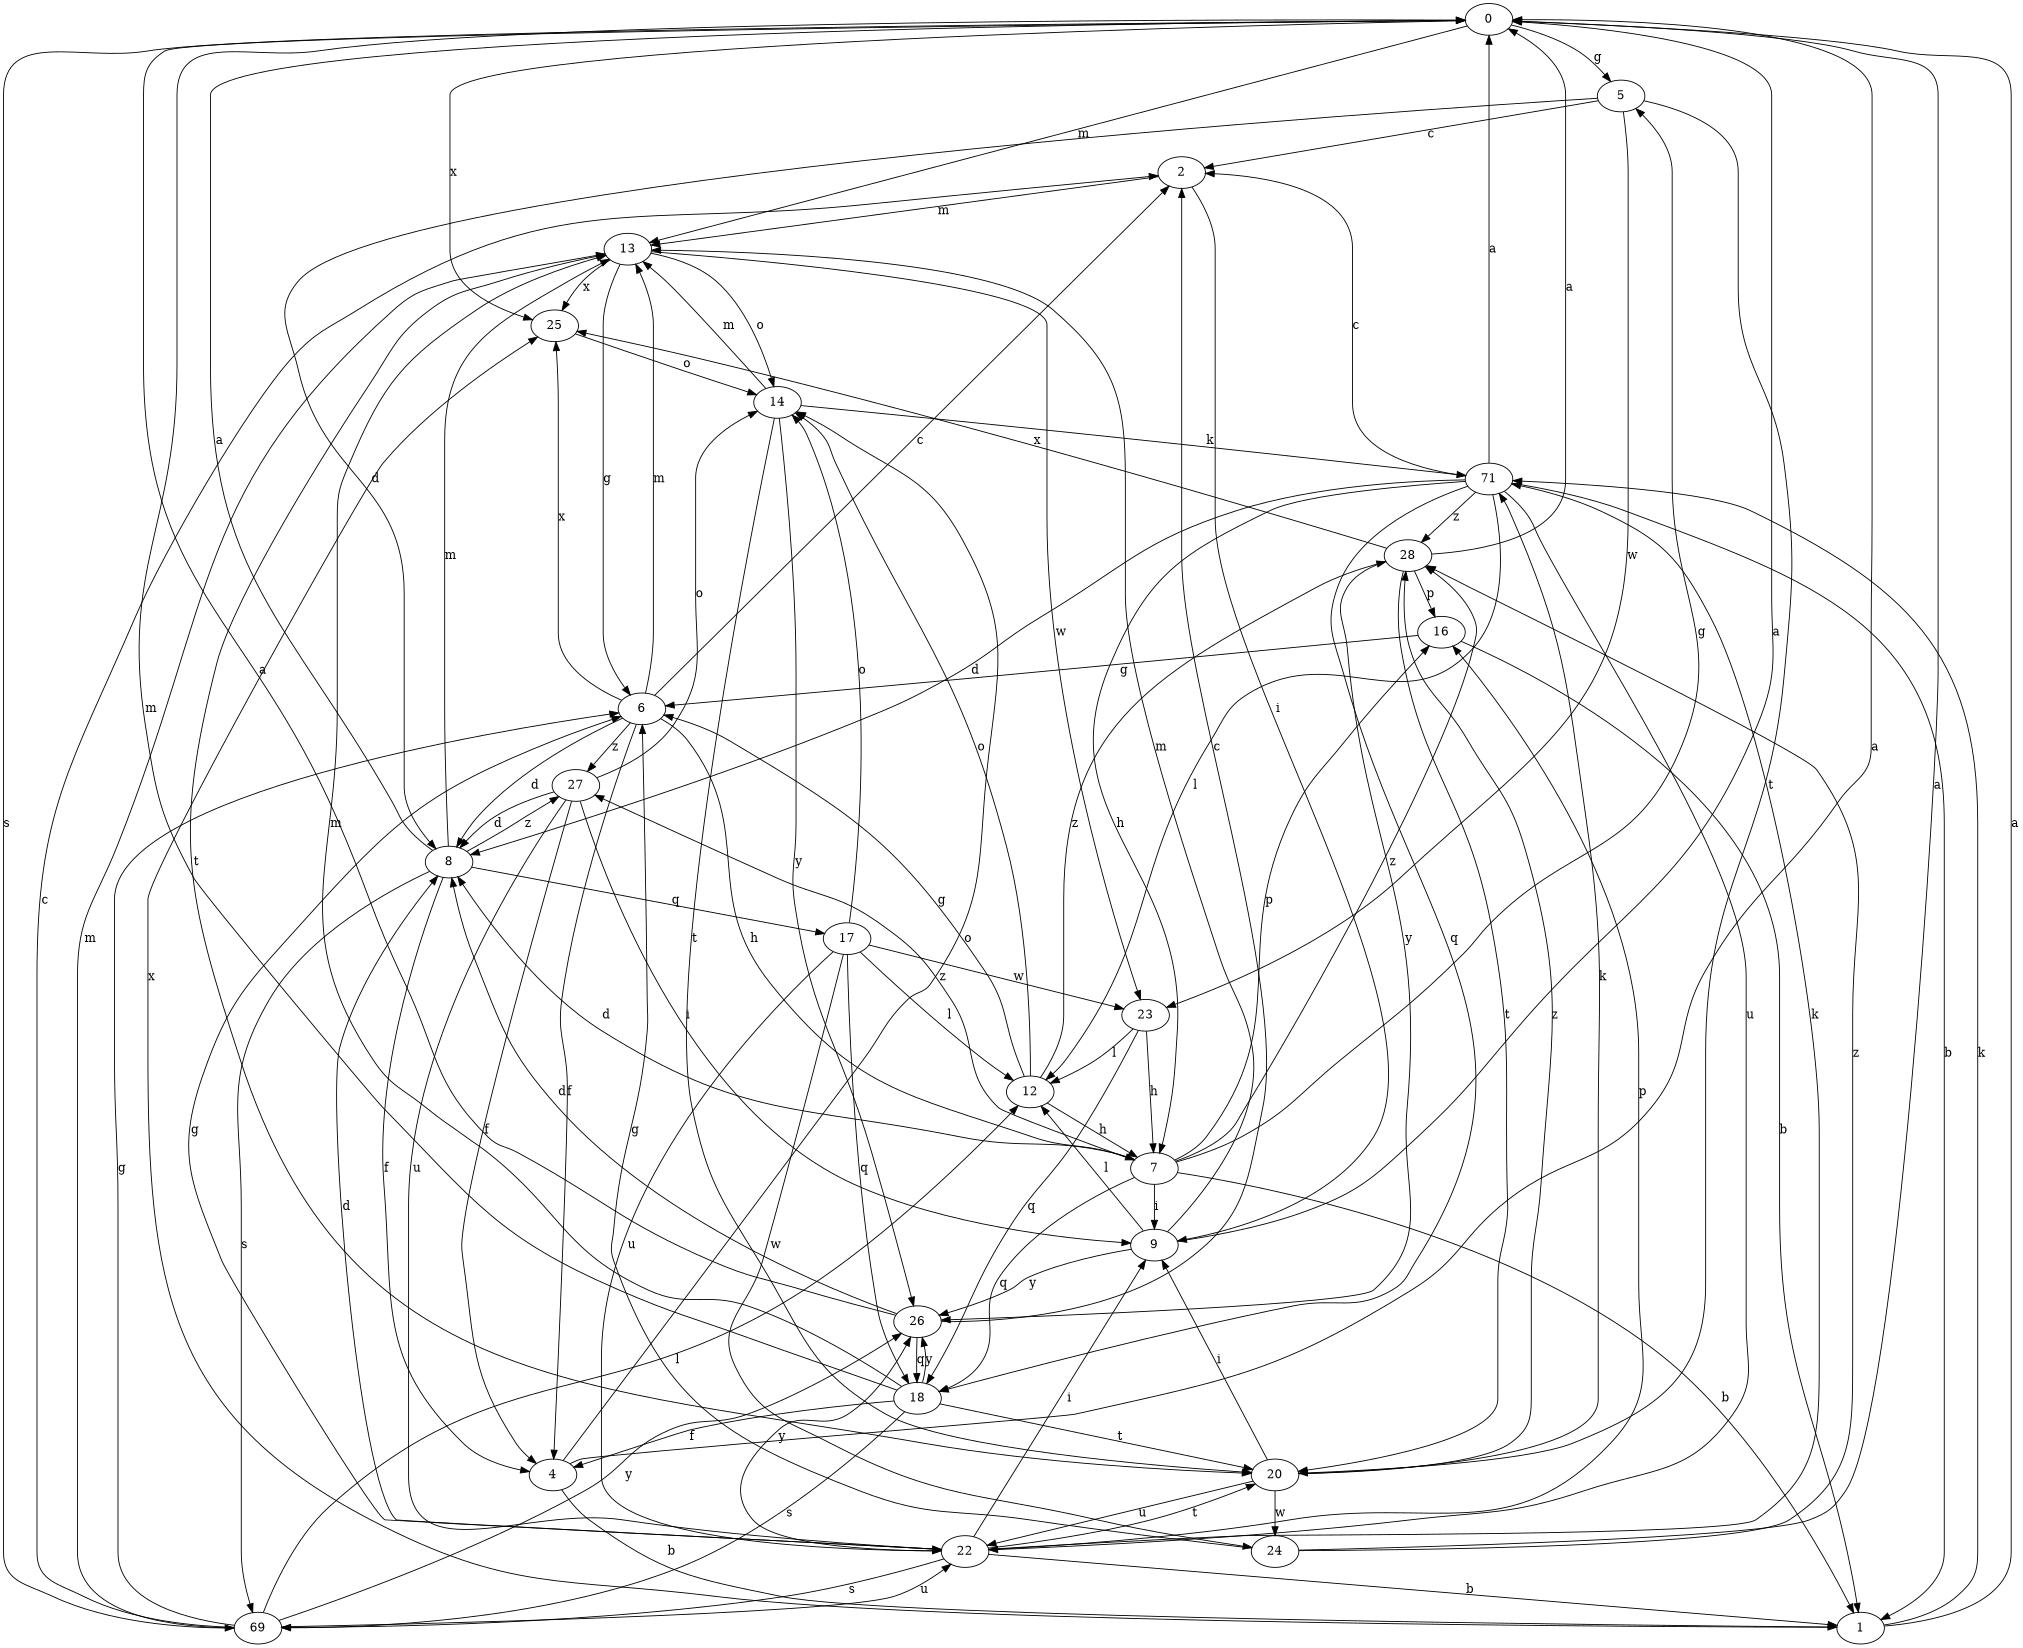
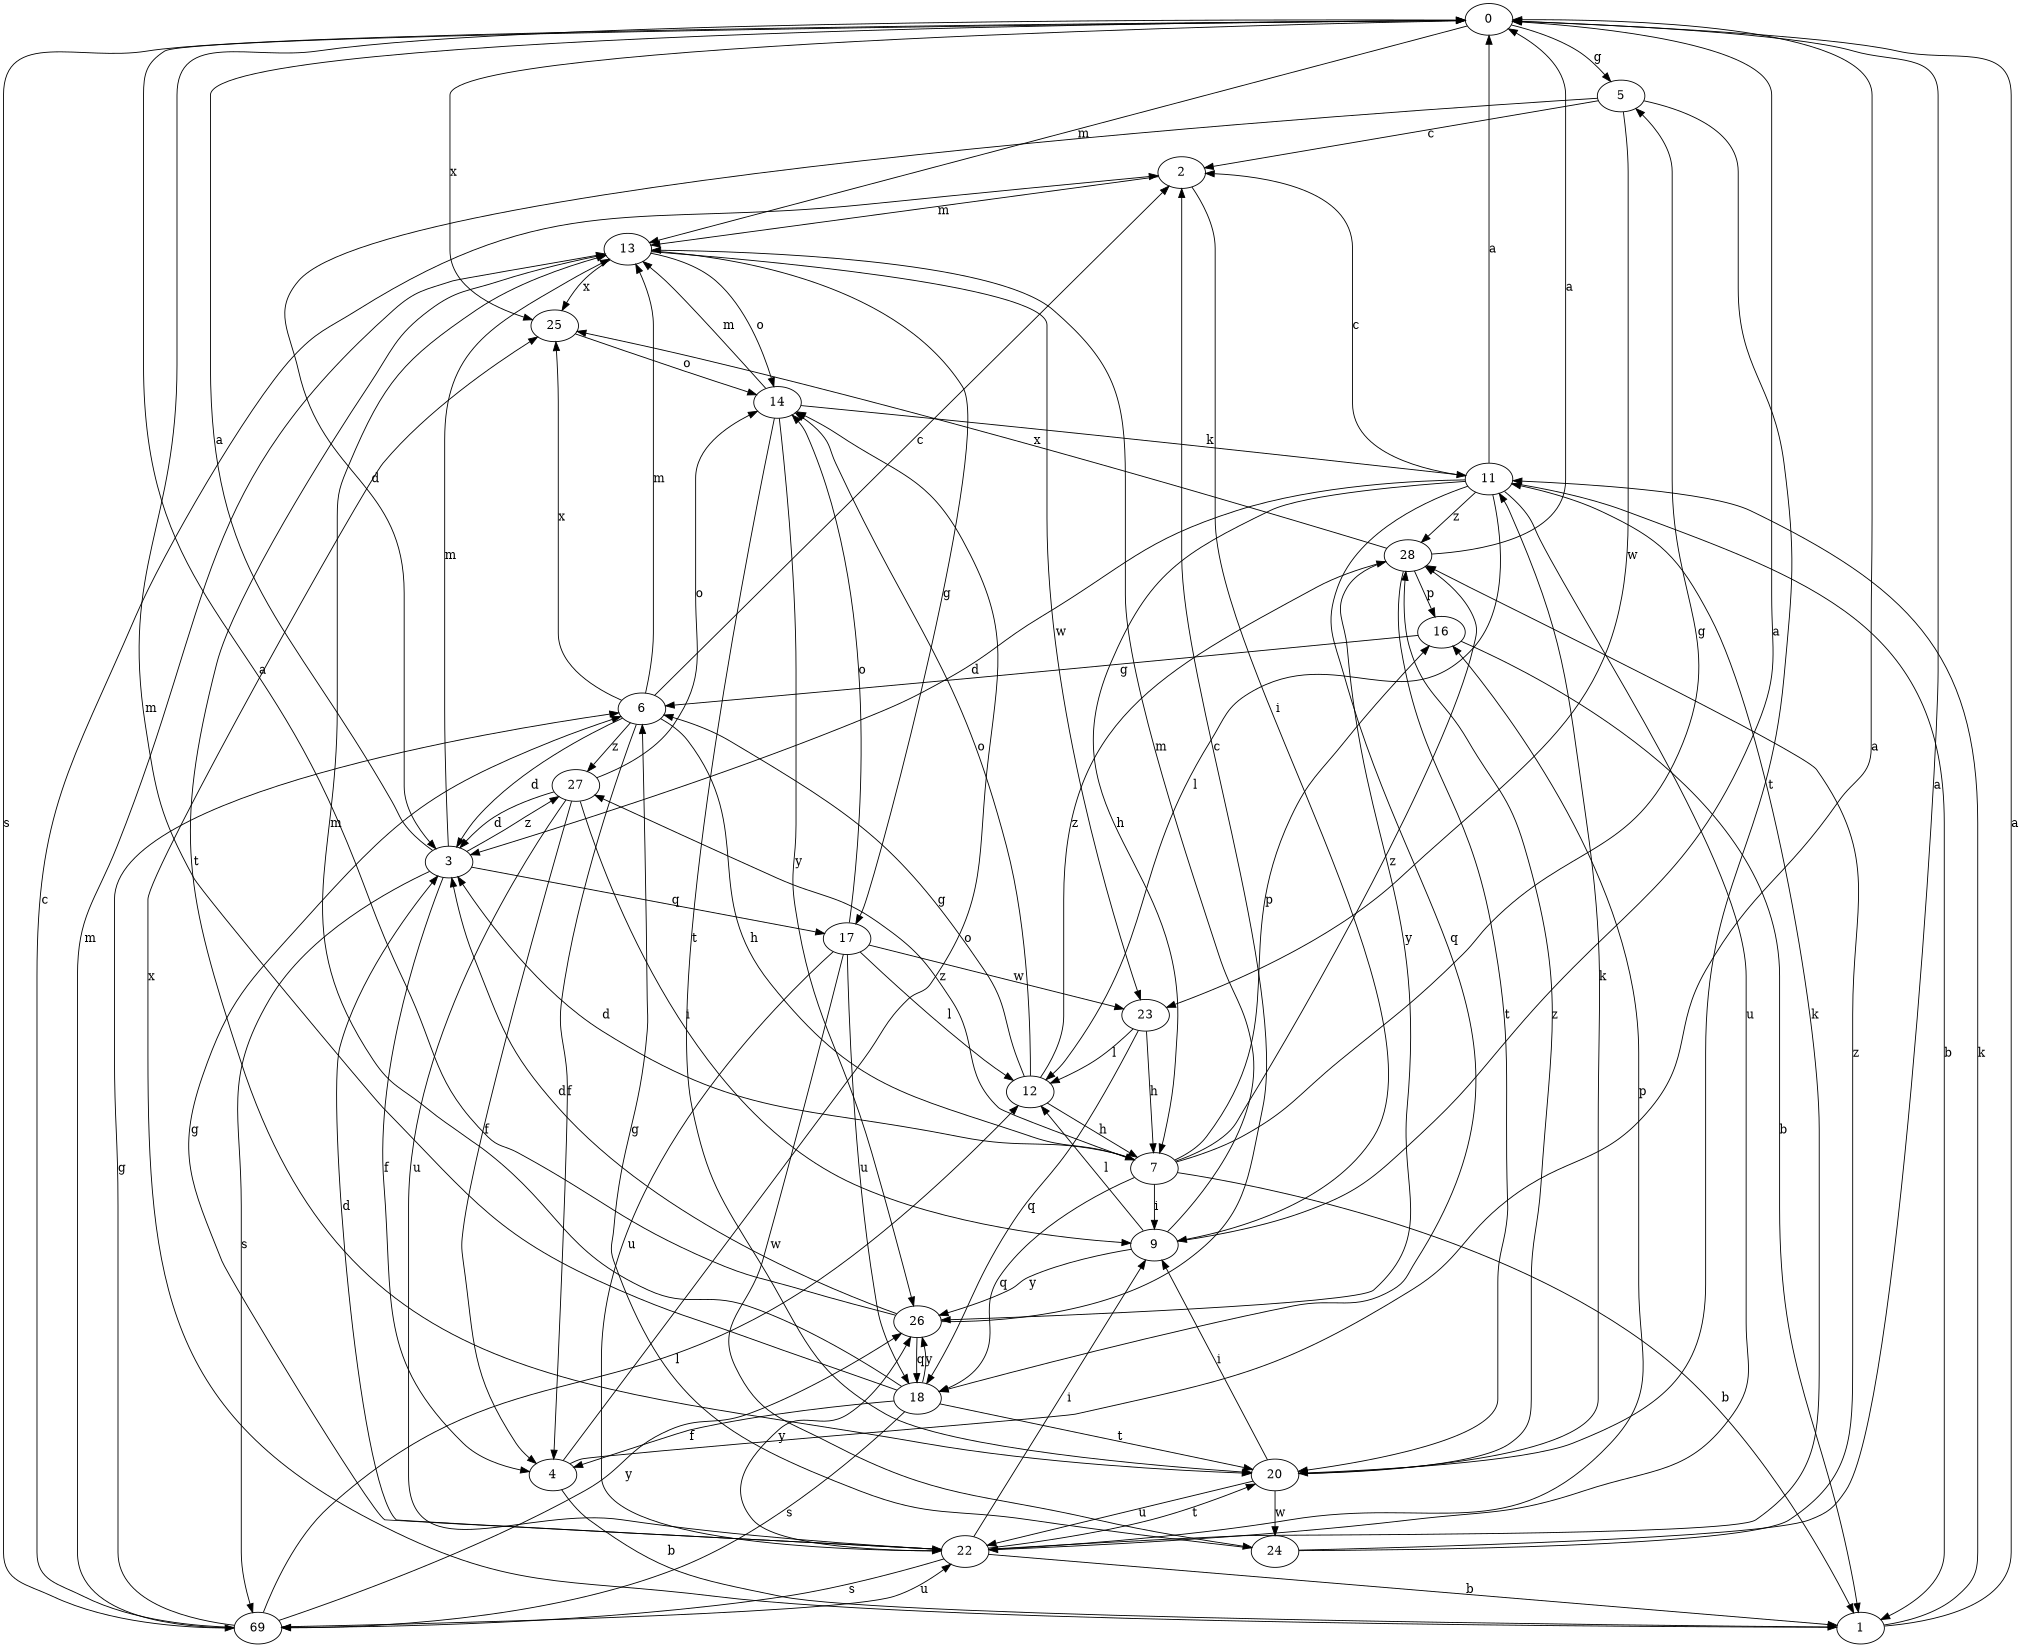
  strict digraph {
    0
    5
    13
    n4 [label=69]
    25
    2
-   3 [label=8]
+   3
    20
    23
    14
    6
    12
    26
    22
    1
-   11 [label=71]
+   11
    7
    18
    28
    9
    4
    17
    27
    24
    16
    0 -> 5 [label=g]
    0 -> 13 [label=m]
    0 -> n4 [label=s]
    0 -> 25 [label=x]
    5 -> 2 [label=c]
    5 -> 3 [label=d]
    5 -> 20 [label=t]
    5 -> 23 [label=w]
    13 -> 25 [label=x]
    13 -> 20 [label=t]
    13 -> 23 [label=w]
    13 -> 14 [label=o]
-   13 -> 6 [label=g]
+   13 -> 17 [label=g]
    n4 -> 13 [label=m]
    n4 -> 2 [label=c]
    n4 -> 6 [label=g]
    n4 -> 12 [label=l]
    n4 -> 26 [label=y]
    n4 -> 22 [label=u]
    25 -> 14 [label=o]
    2 -> 13 [label=m]
    2 -> 9 [label=i]
    3 -> 0 [label=a]
    3 -> 13 [label=m]
    3 -> n4 [label=s]
    3 -> 4 [label=f]
    3 -> 17 [label=q]
    3 -> 27 [label=z]
    20 -> 22 [label=u]
    20 -> 11 [label=k]
    20 -> 28 [label=z]
    20 -> 9 [label=i]
    20 -> 24 [label=w]
    23 -> 12 [label=l]
    23 -> 7 [label=h]
    23 -> 18 [label=q]
    14 -> 13 [label=m]
    14 -> 20 [label=t]
    14 -> 26 [label=y]
    14 -> 11 [label=k]
    6 -> 13 [label=m]
    6 -> 25 [label=x]
    6 -> 2 [label=c]
    6 -> 3 [label=d]
    6 -> 7 [label=h]
    6 -> 4 [label=f]
    6 -> 27 [label=z]
    12 -> 14 [label=o]
    12 -> 6 [label=g]
    12 -> 7 [label=h]
    12 -> 28 [label=z]
    26 -> 0 [label=a]
    26 -> 2 [label=c]
    26 -> 3 [label=d]
    26 -> 18 [label=q]
    22 -> n4 [label=s]
    22 -> 3 [label=d]
    22 -> 20 [label=t]
    22 -> 6 [label=g]
    22 -> 26 [label=y]
    22 -> 1 [label=b]
    22 -> 11 [label=k]
    22 -> 9 [label=i]
    22 -> 16 [label=p]
    1 -> 0 [label=a]
    1 -> 25 [label=x]
    1 -> 11 [label=k]
    11 -> 0 [label=a]
    11 -> 2 [label=c]
    11 -> 3 [label=d]
    11 -> 12 [label=l]
    11 -> 22 [label=u]
    11 -> 1 [label=b]
    11 -> 7 [label=h]
    11 -> 18 [label=q]
    11 -> 28 [label=z]
    7 -> 5 [label=g]
    7 -> 3 [label=d]
    7 -> 1 [label=b]
    7 -> 18 [label=q]
    7 -> 28 [label=z]
    7 -> 9 [label=i]
    7 -> 27 [label=z]
    7 -> 16 [label=p]
    18 -> 0 [label=m]
    18 -> 13 [label=m]
    18 -> n4 [label=s]
    18 -> 20 [label=t]
    18 -> 26 [label=y]
    18 -> 4 [label=f]
    28 -> 0 [label=a]
    28 -> 25 [label=x]
    28 -> 20 [label=t]
    28 -> 26 [label=y]
    28 -> 16 [label=p]
    9 -> 0 [label=a]
    9 -> 13 [label=m]
    9 -> 12 [label=l]
    9 -> 26 [label=y]
    4 -> 0 [label=a]
    4 -> 14 [label=o]
    4 -> 1 [label=b]
    17 -> 23 [label=w]
    17 -> 14 [label=o]
    17 -> 12 [label=l]
    17 -> 22 [label=u]
-   17 -> 18 [label=q]
+   17 -> 18 [label=u]
    17 -> 24 [label=w]
    27 -> 3 [label=d]
    27 -> 14 [label=o]
    27 -> 22 [label=u]
    27 -> 9 [label=i]
    27 -> 4 [label=f]
    24 -> 0 [label=a]
    24 -> 6 [label=g]
    24 -> 28 [label=z]
    16 -> 6 [label=g]
    16 -> 1 [label=b]
  }
